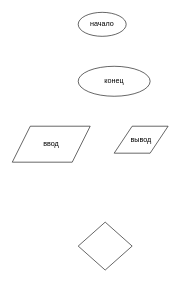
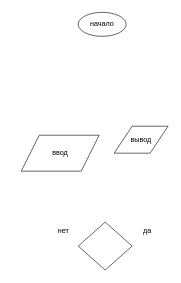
  <mxCell id="0" />
  <mxCell id="1" parent="0" />
  <mxCell id="2" value="начало" style="ellipse;whiteSpace=wrap;html=1;" vertex="1" parent="1"><mxGeometry x="130" y="20" width="80" height="40" as="geometry" /></mxCell>
- <mxCell id="3" value="конец" style="ellipse;whiteSpace=wrap;html=1;" vertex="1" parent="1"><mxGeometry x="130" y="110" width="120" height="50" as="geometry" /></mxCell>
- <mxCell id="4" value="ввод" style="shape=parallelogram;perimeter=parallelogramPerimeter;whiteSpace=wrap;html=1;fixedSize=1;size=30;" vertex="1" parent="1"><mxGeometry x="20" y="210" width="130" height="60" as="geometry" /></mxCell>
+ <mxCell id="4" value="ввод" style="shape=parallelogram;perimeter=parallelogramPerimeter;whiteSpace=wrap;html=1;fixedSize=1;size=30;" vertex="1" parent="1"><mxGeometry x="35" y="225" width="130" height="60" as="geometry" /></mxCell>
  <mxCell id="5" value="вывод" style="shape=parallelogram;perimeter=parallelogramPerimeter;whiteSpace=wrap;html=1;fixedSize=1;size=30;" vertex="1" parent="1"><mxGeometry x="190" y="210" width="90" height="45" as="geometry" /></mxCell>
  <mxCell id="6" value="" style="group" vertex="1" connectable="0" parent="1"><mxGeometry x="85" y="370" width="180" height="80" as="geometry" /></mxCell>
  <mxCell id="7" value="" style="rhombus;whiteSpace=wrap;html=1;" vertex="1" parent="6"><mxGeometry x="45" width="90" height="80" as="geometry" /></mxCell>
+ <mxCell id="8" value="да" style="text;html=1;align=center;verticalAlign=middle;resizable=0;points=[];autosize=1;strokeColor=none;fillColor=none;" vertex="1" parent="6"><mxGeometry x="140" width="40" height="30" as="geometry" /></mxCell>
+ <mxCell id="9" value="нет" style="text;html=1;align=center;verticalAlign=middle;resizable=0;points=[];autosize=1;strokeColor=none;fillColor=none;" vertex="1" parent="6"><mxGeometry width="40" height="30" as="geometry" /></mxCell>
